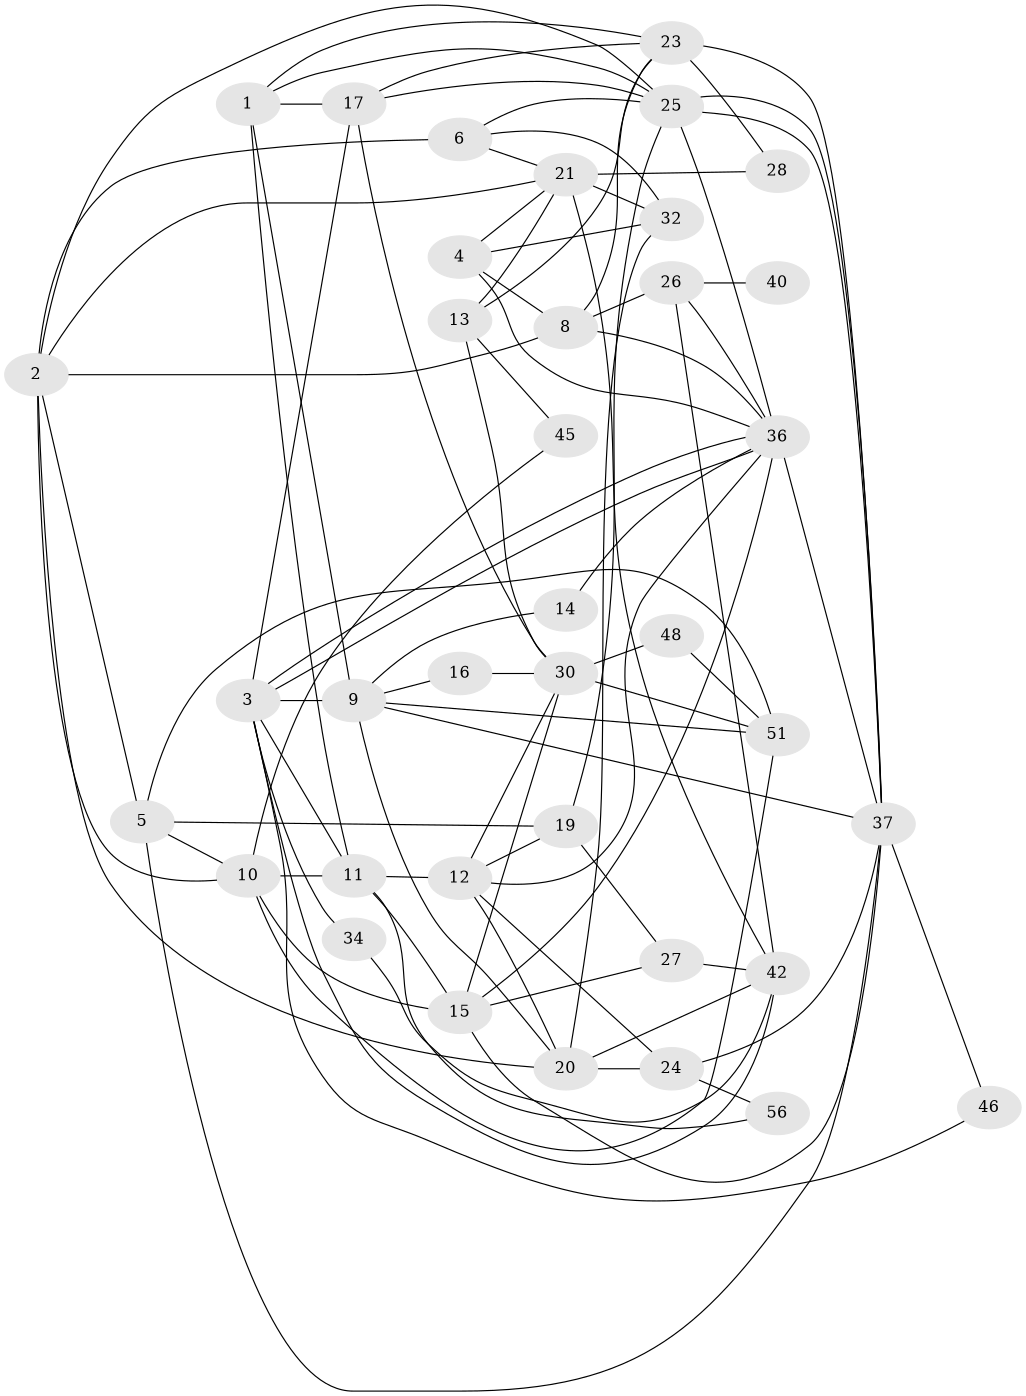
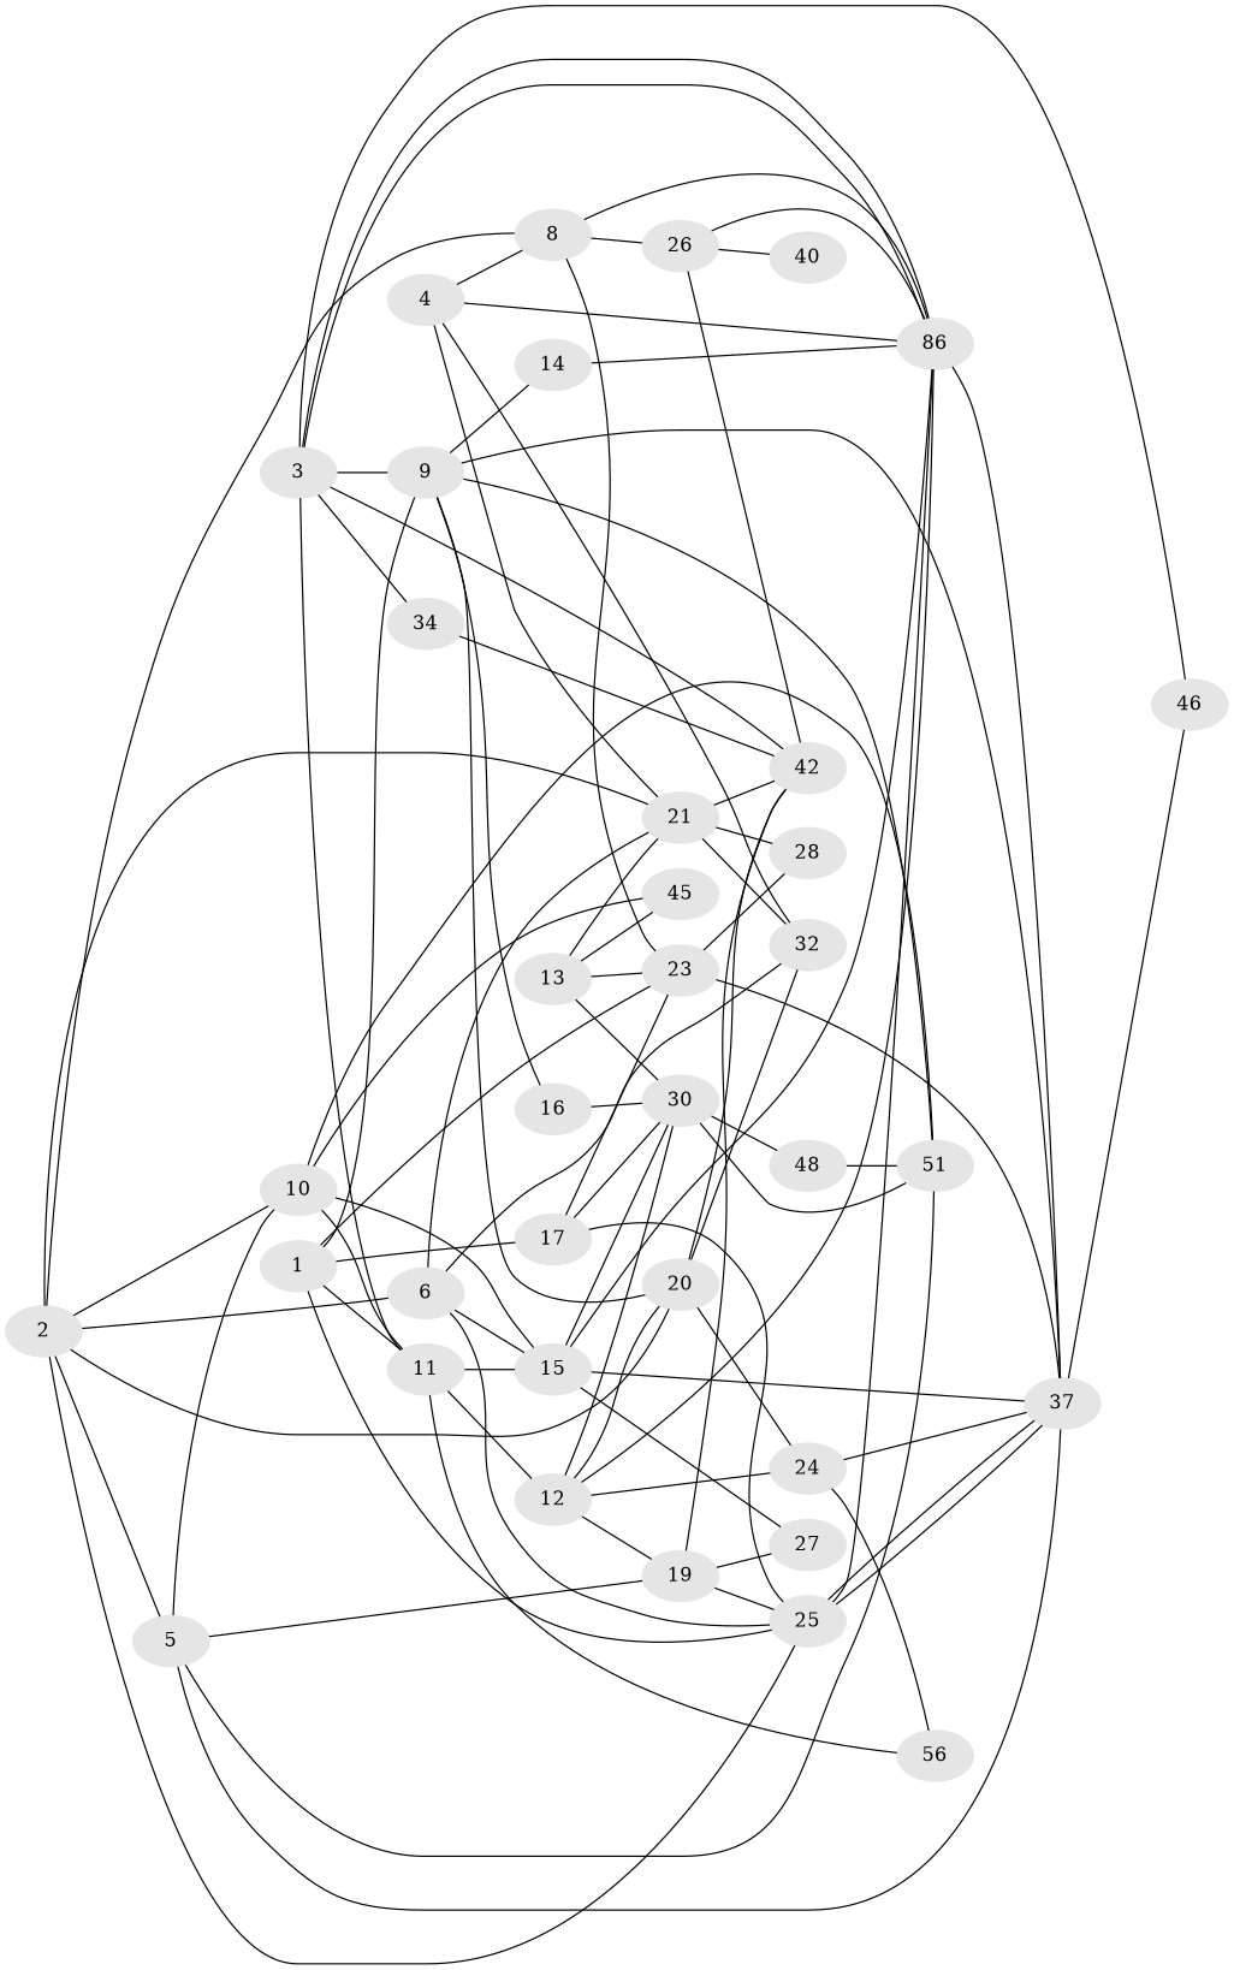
  graph {
    rankdir=LR
    node [color=gray90 style=filled]
    1 [super="+54"]
    9 [super="+43"]
    11 [super="+53"]
    17 [super="+38"]
    23 [super="+29"]
    25 [super="+59"]
    20 [super="+31"]
    37 [super="+55"]
    16
    51
    14
    15 [super="+49"]
    12 [super="+22"]
    56
    30 [super="+35"]
    28
-   36 [super="+39"]
+   36 [super="+39" label=86]
    2 [super="+18"]
    5
    6 [super="+7"]
    8 [super="+41"]
    10 [super="+33"]
    21 [super="+47"]
    19 [super="+57"]
    32
    26
    45
    42 [super="+52"]
    24
    3 [super="+44"]
    34
    46
    4 [super="+50"]
    27
    40
    48
    13 [super="+58"]
    1 -- 9
    1 -- 11
    1 -- 17
    1 -- 23
    1 -- 25
    9 -- 20
    9 -- 37
    9 -- 16
    9 -- 51
    9 -- 14
    11 -- 15
    11 -- 12
    11 -- 56
    17 -- 23
    17 -- 25
    17 -- 30
    23 -- 37
    23 -- 28
    25 -- 37
    25 -- 37
    25 -- 36
    20 -- 32
    20 -- 42
    20 -- 24
    37 -- 46
    16 -- 30
    14 -- 36
    15 -- 37
    15 -- 30
    15 -- 36
    15 -- 27
    12 -- 20
    12 -- 30
    12 -- 36
    12 -- 19
    12 -- 24
    30 -- 51
    30 -- 48
    36 -- 37
    2 -- 25
    2 -- 20
    2 -- 5
    2 -- 6
    2 -- 8
    2 -- 10
    2 -- 21
    5 -- 37
    5 -- 51
    5 -- 10
    5 -- 19
    6 -- 25
+   6 -- 15
    6 -- 21
    6 -- 32
    8 -- 23
    8 -- 36
    8 -- 26
    10 -- 11
    10 -- 51
    10 -- 15
    10 -- 45
    21 -- 28
    21 -- 32
    21 -- 42
    19 -- 25
-   27 -- 42
+   19 -- 42
    19 -- 27
    26 -- 36
    26 -- 42
    26 -- 40
    24 -- 37
    24 -- 56
    3 -- 9
    3 -- 11
-   3 -- 17 [weight=2]
    3 -- 36
    3 -- 36
    3 -- 42
    3 -- 34
    3 -- 46
    34 -- 42
    4 -- 36
    4 -- 8 [weight=2]
    4 -- 21
    4 -- 32
    48 -- 51
    13 -- 23
    13 -- 30
    13 -- 21
    13 -- 45
  }
